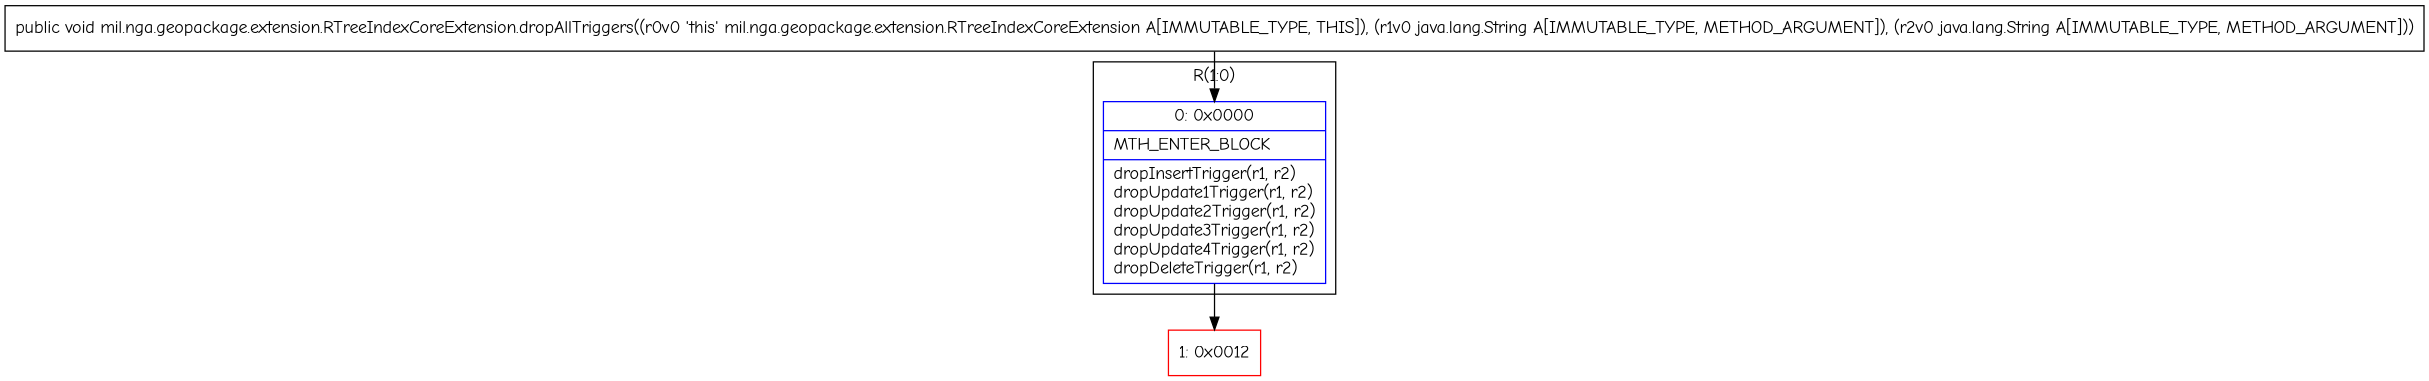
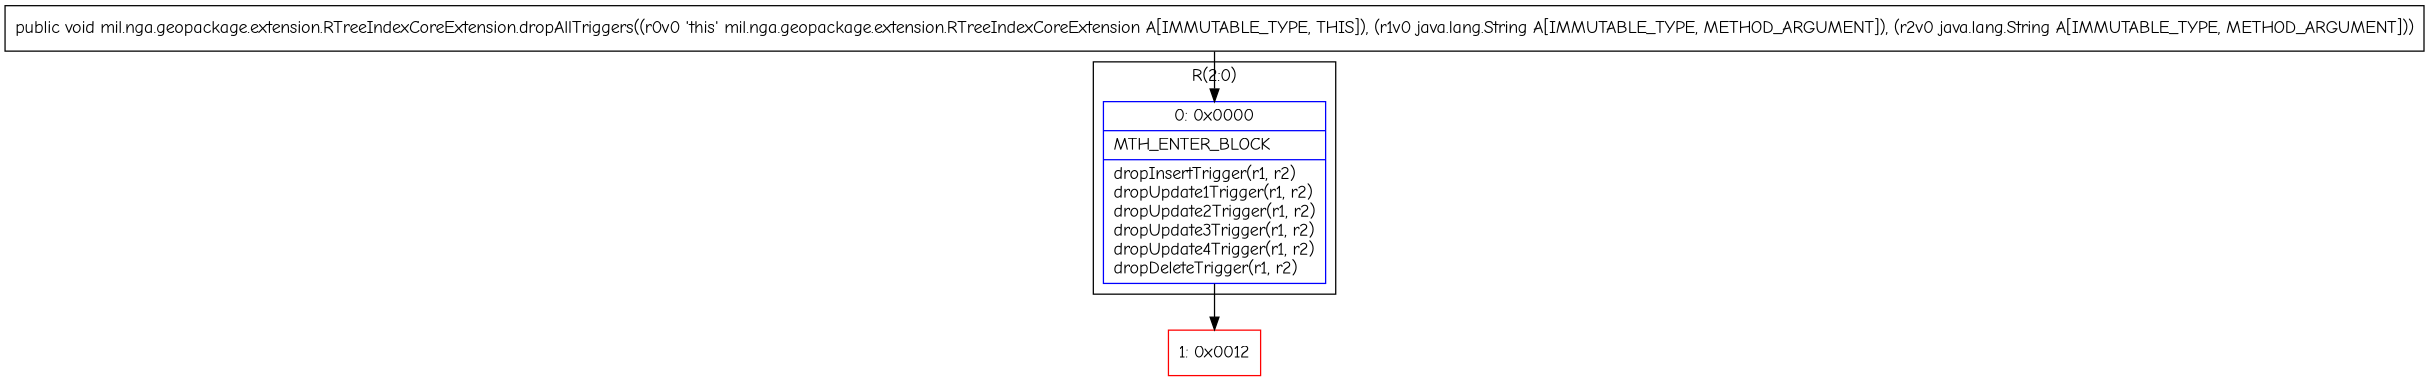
  digraph {
    fontname="Comic Neue"
    node [shape=record fontname="Comic Neue"]
    edge [fontname="Comic Neue"]
    n1 [color=blue label="{0\:\ 0x0000|MTH_ENTER_BLOCK\l|dropInsertTrigger(r1, r2)\ldropUpdate1Trigger(r1, r2)\ldropUpdate2Trigger(r1, r2)\ldropUpdate3Trigger(r1, r2)\ldropUpdate4Trigger(r1, r2)\ldropDeleteTrigger(r1, r2)\l}"]
    n2 [color=red label="{1\:\ 0x0012}"]
    n3 [label="{public void mil.nga.geopackage.extension.RTreeIndexCoreExtension.dropAllTriggers((r0v0 'this' mil.nga.geopackage.extension.RTreeIndexCoreExtension A[IMMUTABLE_TYPE, THIS]), (r1v0 java.lang.String A[IMMUTABLE_TYPE, METHOD_ARGUMENT]), (r2v0 java.lang.String A[IMMUTABLE_TYPE, METHOD_ARGUMENT])) }"]
    subgraph cluster_1 {
-     label="R(1:0)"
+     label="R(2:0)"
      n1
    }
    n1 -> n2
    n3 -> n1
  }
